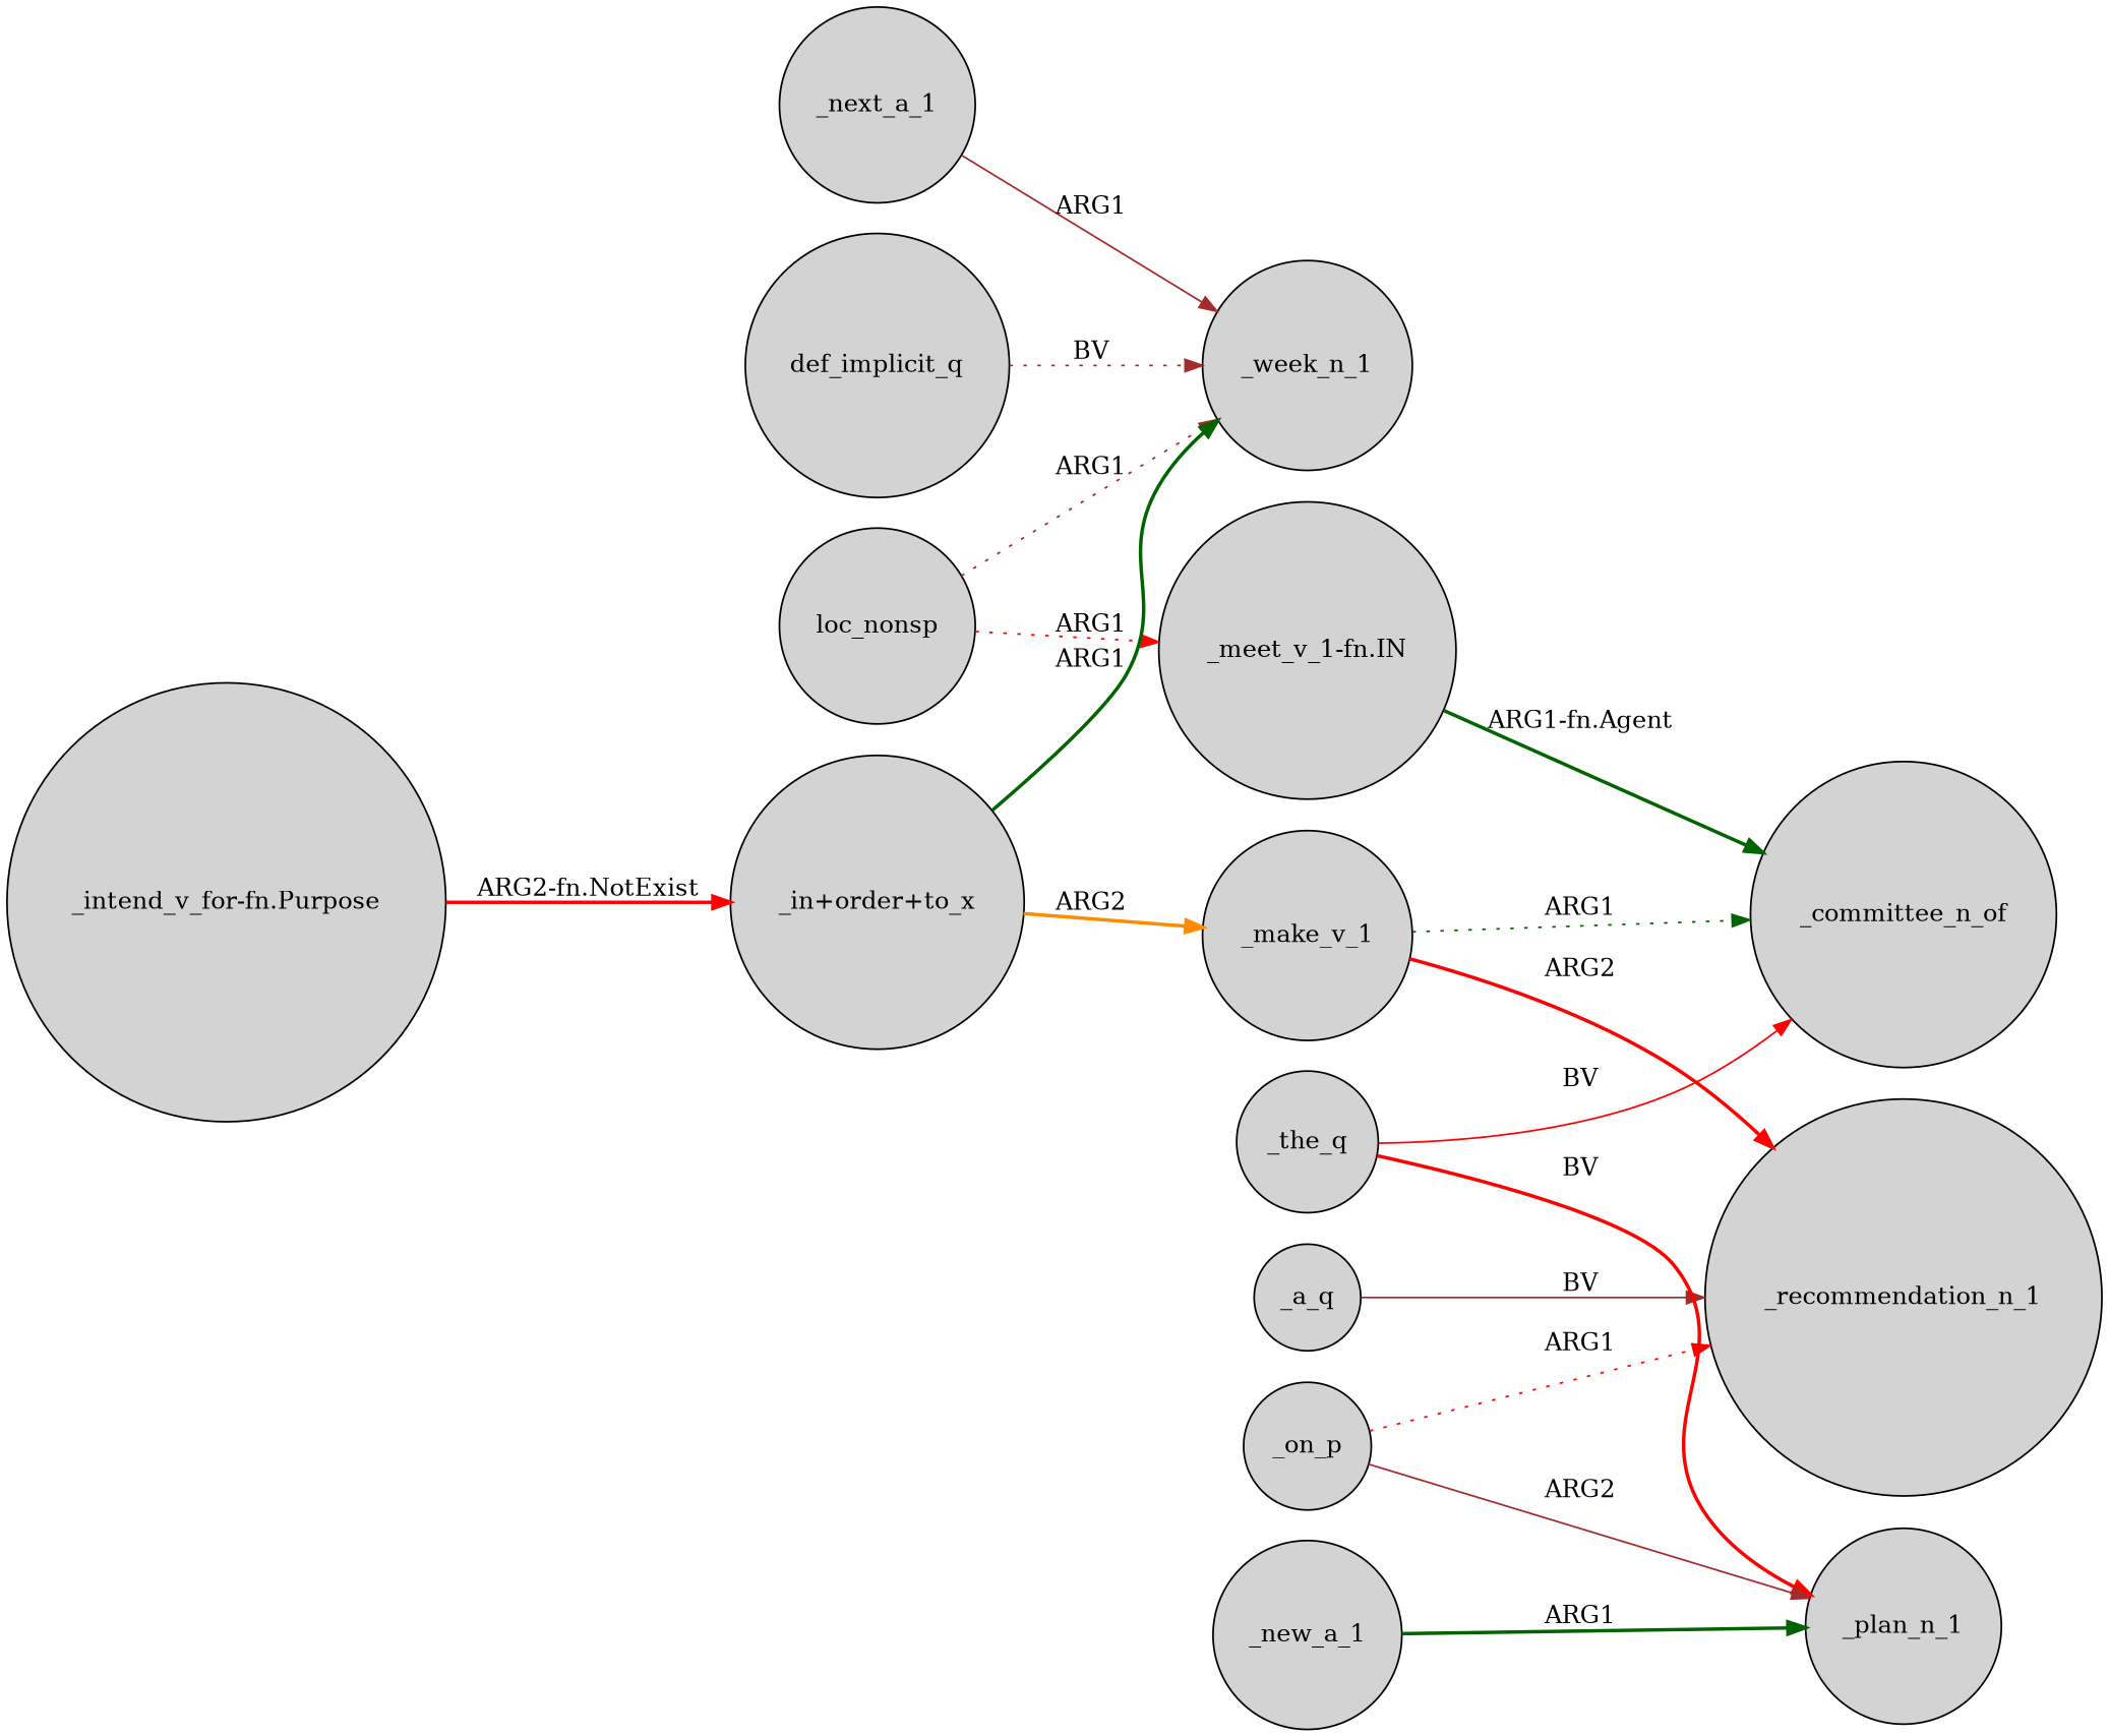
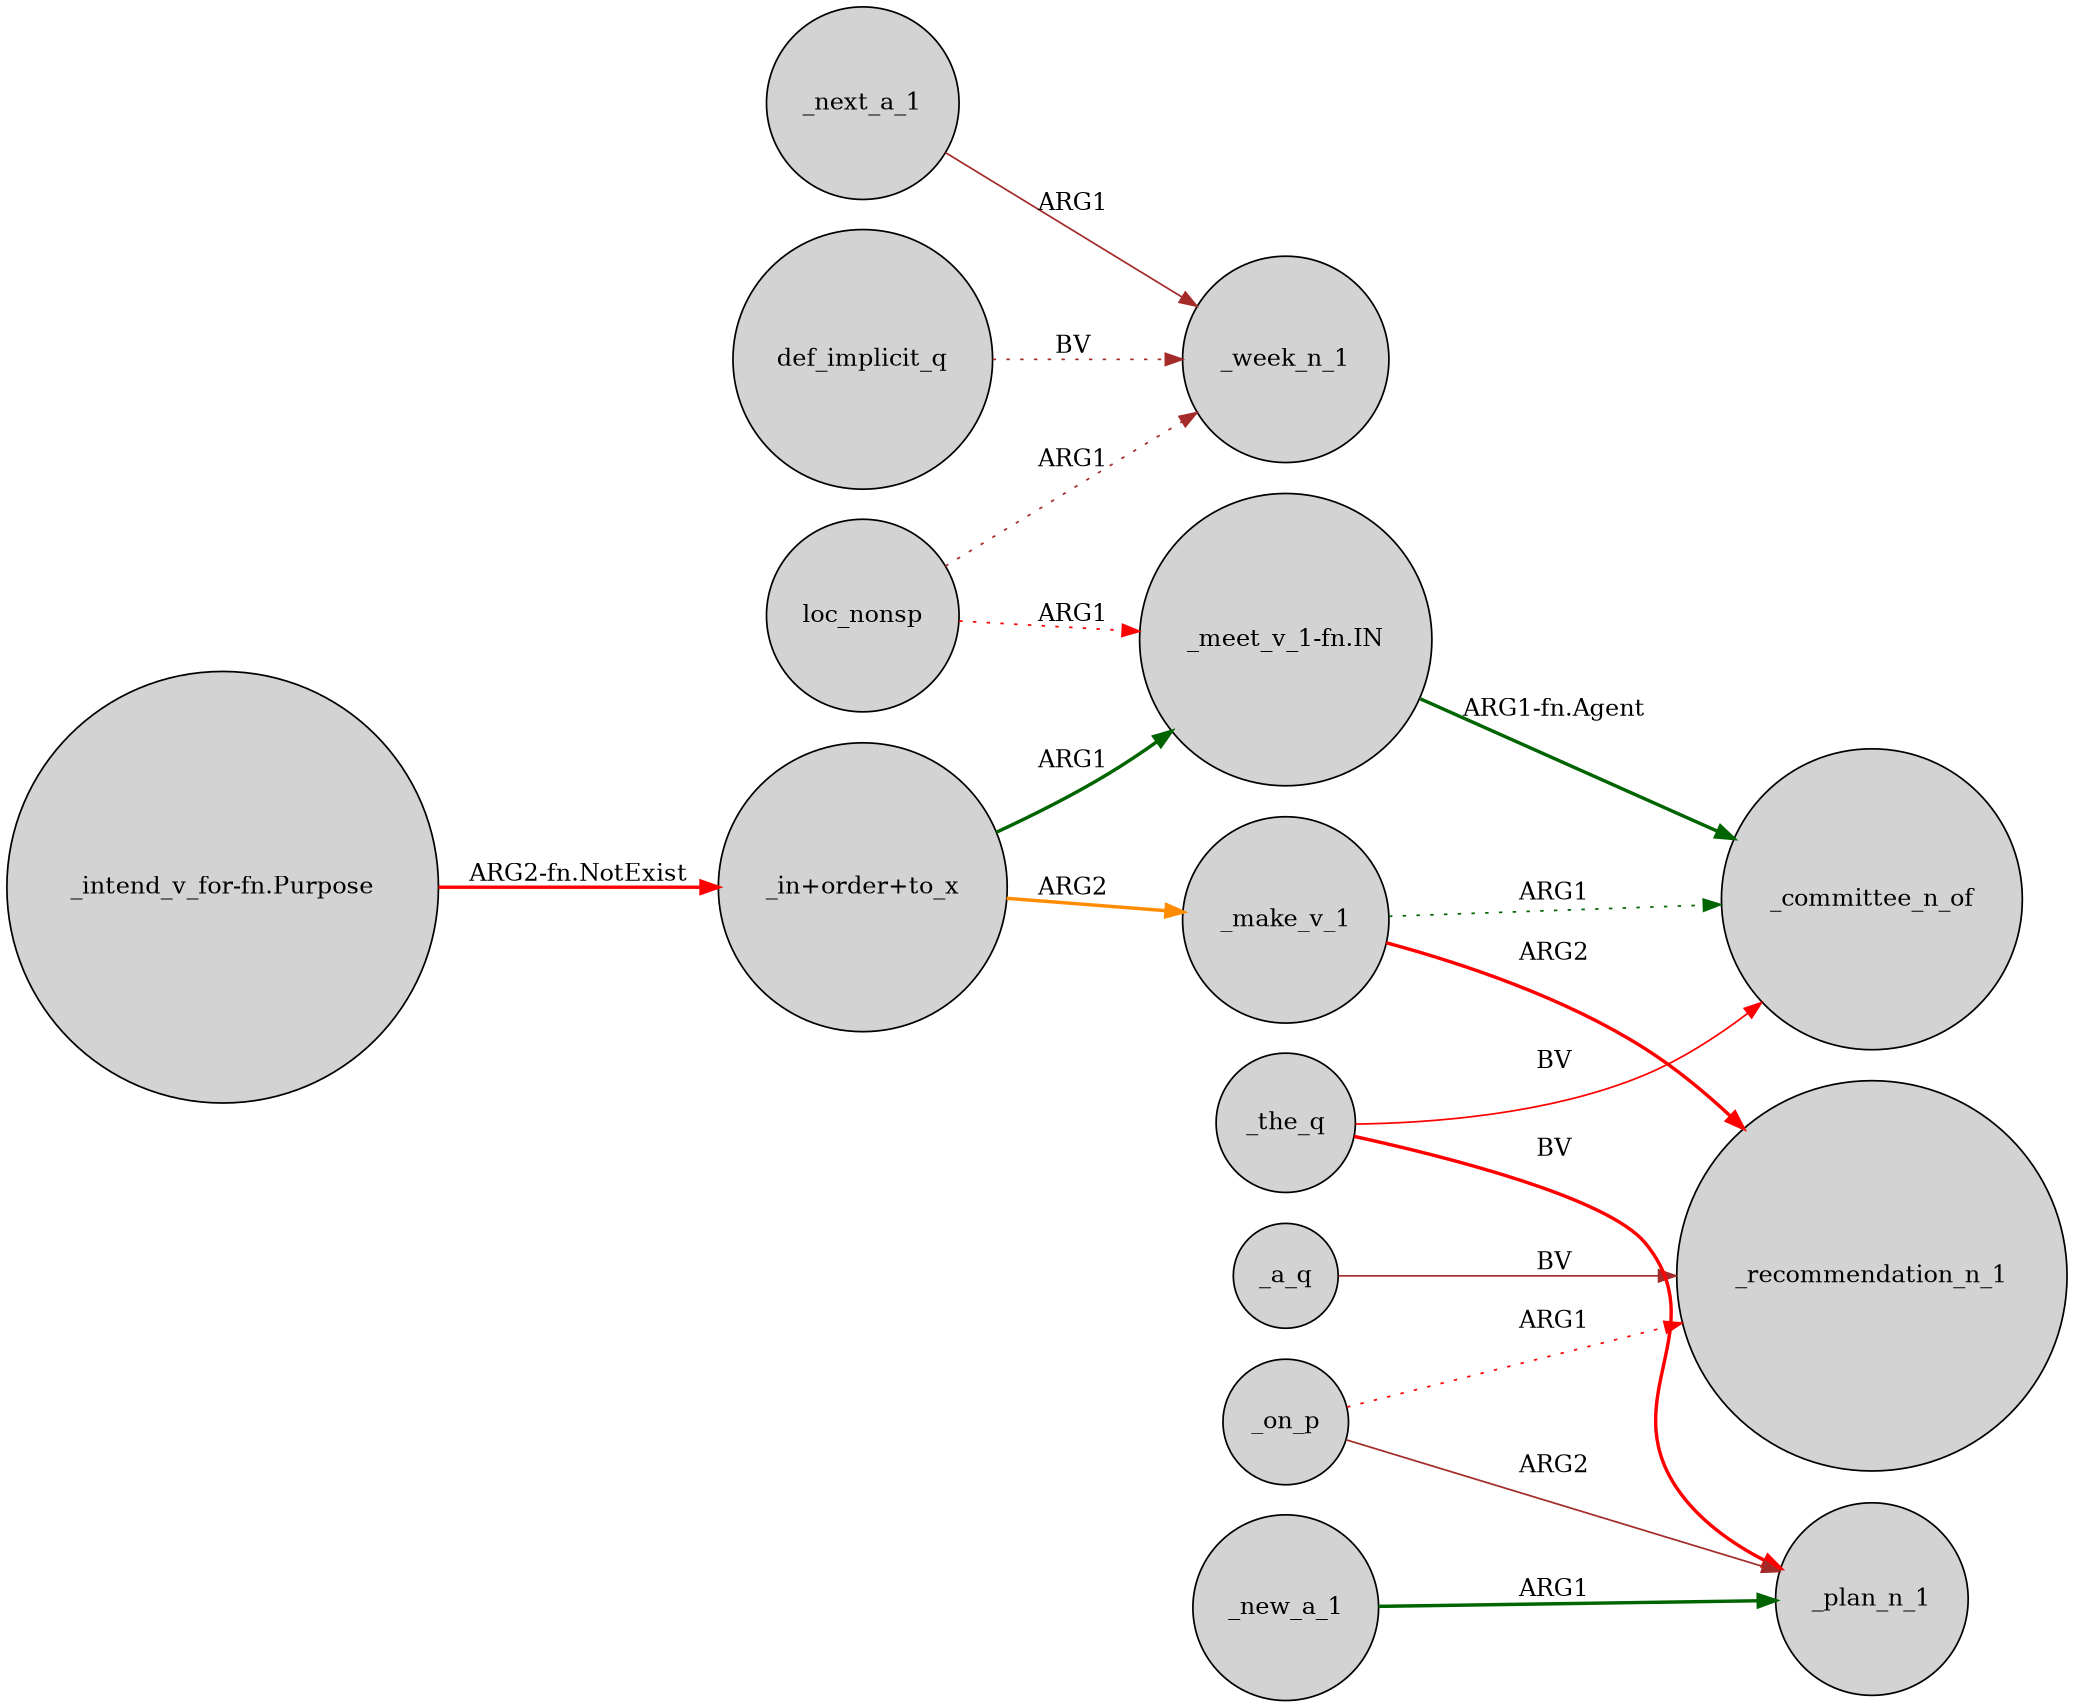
  digraph {
    rankdir=LR
    node [shape=circle style=filled]
    edge [color=red style=bold]
    loc_nonsp
    _week_n_1
    "_meet_v_1-fn.IN"
    _committee_n_of
    _next_a_1
    _make_v_1
    _recommendation_n_1
    _a_q
    _the_q
    _plan_n_1
    def_implicit_q
    "_in+order+to_x"
    _new_a_1
    _on_p
    "_intend_v_for-fn.Purpose"
    loc_nonsp -> _week_n_1 [color=brown label=ARG1 style=dotted]
    loc_nonsp -> "_meet_v_1-fn.IN" [label=ARG1 style=dotted]
    "_meet_v_1-fn.IN" -> _committee_n_of [color=darkgreen label="ARG1-fn.Agent"]
    _next_a_1 -> _week_n_1 [color=brown label=ARG1 style=solid]
    _make_v_1 -> _committee_n_of [color=darkgreen label=ARG1 style=dotted]
    _make_v_1 -> _recommendation_n_1 [label=ARG2]
    _a_q -> _recommendation_n_1 [color=brown label=BV style=solid]
    _the_q -> _committee_n_of [label=BV style=solid]
    _the_q -> _plan_n_1 [label=BV]
    def_implicit_q -> _week_n_1 [color=brown label=BV style=dotted]
-   "_in+order+to_x" -> _week_n_1 [color=darkgreen label=ARG1]
+   "_in+order+to_x" -> "_meet_v_1-fn.IN" [color=darkgreen label=ARG1]
    "_in+order+to_x" -> _make_v_1 [color=darkorange label=ARG2]
    _new_a_1 -> _plan_n_1 [color=darkgreen label=ARG1]
    _on_p -> _recommendation_n_1 [label=ARG1 style=dotted]
    _on_p -> _plan_n_1 [color=brown label=ARG2 style=solid]
    "_intend_v_for-fn.Purpose" -> "_in+order+to_x" [label="ARG2-fn.NotExist"]
  }
